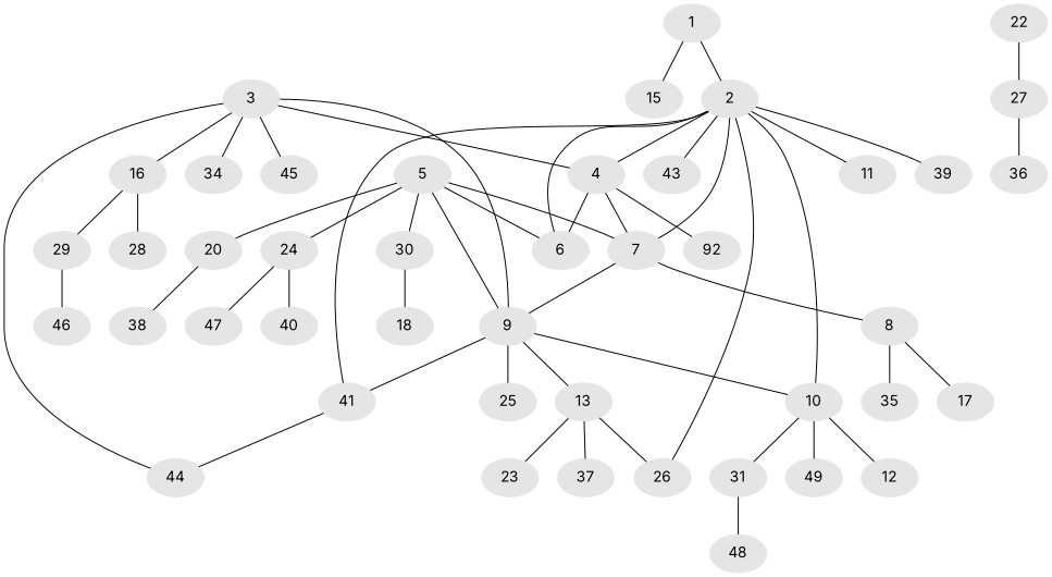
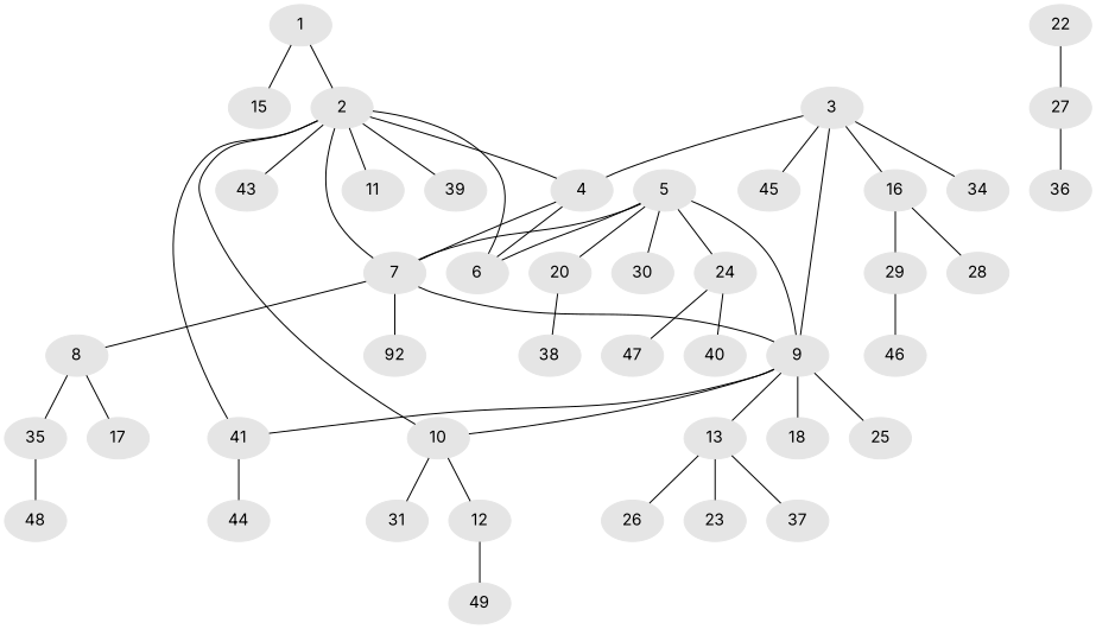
  graph {
    fontname=Inter
    node [color=gray90 fontname=Inter style=filled]
    edge [fontname=Inter]
    1
    2
    15
    4
    6
    7
    10
    11
    26
    39
    41
    43
    n13 [label=92]
    9
    8
    12
    31
    44
    3
    16
    34
    45
    13
    18
    25
    28
    29
    5
    20
    24
    30
    38
    40
    47
    17
    35
    23
    37
    49
    48
    46
    22
    27
    36
    1 -- 2
    1 -- 15
    2 -- 4
    2 -- 6
    2 -- 7
    2 -- 10
    2 -- 11
-   2 -- 26
    2 -- 39
    2 -- 41
    2 -- 43
    4 -- 6
    4 -- 7
-   4 -- n13
+   7 -- n13
    7 -- 9
    7 -- 8
    10 -- 12
    10 -- 31
    41 -- 44
    9 -- 10
    9 -- 41
    9 -- 13
-   30 -- 18
+   9 -- 18
    9 -- 25
    8 -- 17
    8 -- 35
-   10 -- 49
-   31 -- 48
+   12 -- 49
+   35 -- 48
    3 -- 4
    3 -- 9
-   3 -- 44
    3 -- 16
    3 -- 34
    3 -- 45
    16 -- 28
    16 -- 29
    13 -- 26
    13 -- 23
    13 -- 37
    29 -- 46
    5 -- 6
    5 -- 7
    5 -- 9
    5 -- 20
    5 -- 24
    5 -- 30
    20 -- 38
    24 -- 40
    24 -- 47
    22 -- 27
    27 -- 36
  }
